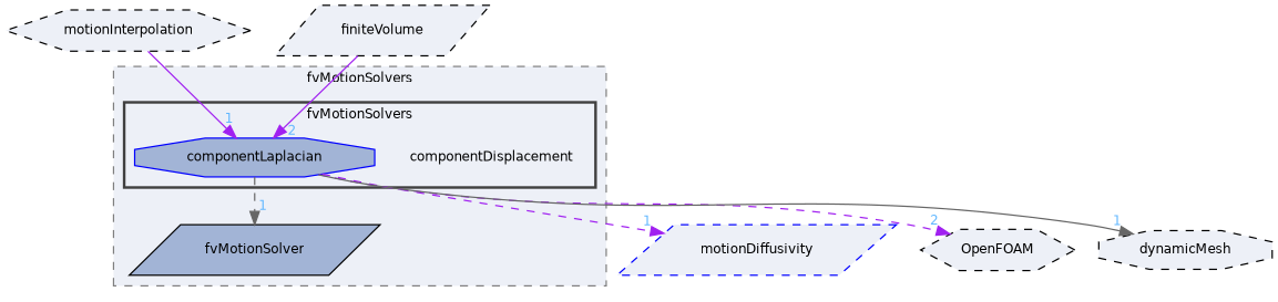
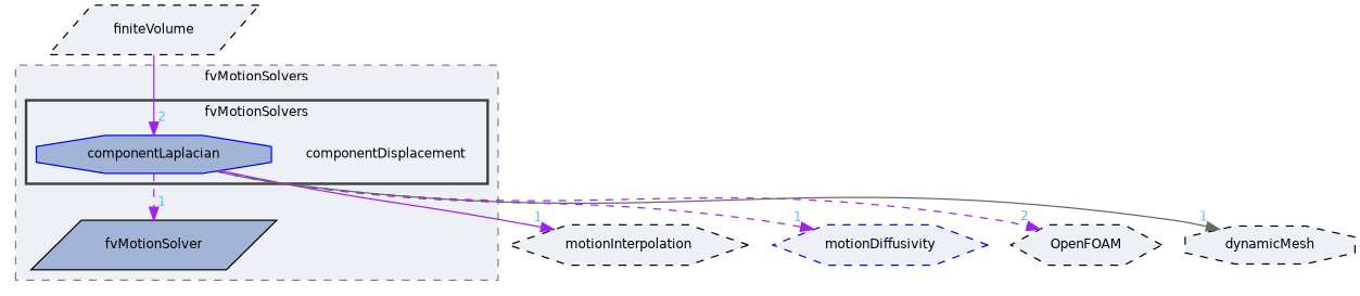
  digraph {
    compound=true
    node [color=black fontname=Helvetica fontsize=10 shape=parallelogram fillcolor="#edf0f7" style="filled,dashed"]
    edge [color=purple fontcolor=steelblue1 fontname=Helvetica fontsize=10 headlabel=1 labeldistance=1.5 labelfontname=Helvetica labelfontsize=10 style=dashed]
    n1 [height=0.2 label=componentDisplacement shape=plaintext width=0.4 fillcolor="" style=""]
    n2 [color=blue fillcolor="#a2b4d6" height=0.2 label=componentLaplacian shape=octagon style=filled width=0.4]
    n3 [fillcolor="#a2b4d6" height=0.2 label=fvMotionSolver style=filled width=0.4]
    n4 [height=0.2 label=motionInterpolation shape=hexagon width=0.4]
-   n5 [color=blue height=0.2 label=motionDiffusivity width=0.4]
+   n5 [color=blue height=0.2 label=motionDiffusivity shape=hexagon width=0.4]
    n6 [height=0.2 label=OpenFOAM shape=hexagon width=0.4]
    n7 [height=0.2 label=dynamicMesh shape=octagon width=0.4]
    n8 [height=0.2 label=finiteVolume width=0.4]
    subgraph cluster_1 {
      bgcolor="#edf0f7"
      fontname=Helvetica
      fontsize=10
      label=fvMotionSolvers
      pencolor=grey50
      style="filled,dashed"
      n3
      subgraph cluster_2 {
        bgcolor="#edf0f7"
        fontname=Helvetica
        fontsize=10
        label=fvMotionSolvers
        pencolor=grey25
        style="filled,bold"
        n1
        n2
      }
    }
-   n2 -> n3 [color=gray40]
-   n4 -> n2 [style=solid]
+   n2 -> n3
+   n2 -> n4 [style=solid]
    n2 -> n5
    n2 -> n6 [headlabel=2]
    n2 -> n7 [color=gray40 style=solid]
    n8 -> n2 [headlabel=2 style=solid]
  }
